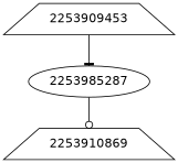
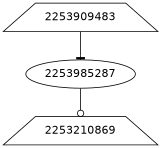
  strict digraph {
    fontname="DejaVu Sans"
    node [fontname="DejaVu Sans" shape=trapezium]
    edge [fontname="DejaVu Sans"]
    n1 [label=2253985287 shape=ellipse]
-   2253909483 [label=2253909453]
-   2253910869
+   2253909483
+   2253910869 [label=2253210869]
    n1 -> 2253910869 [arrowhead=odot]
    2253909483 -> n1 [arrowhead=tee]
  }
